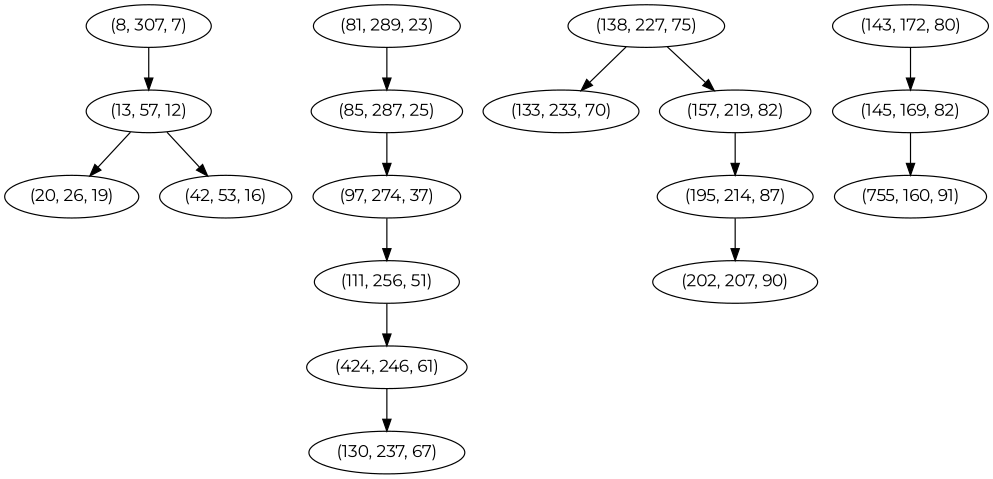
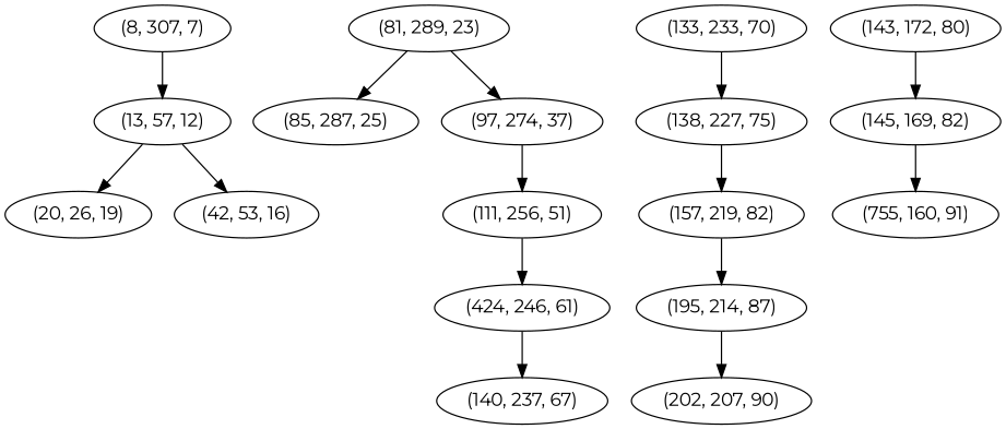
  digraph {
    fontname=Montserrat
    node [fontname=Montserrat]
    edge [fontname=Montserrat]
    "(8, 307, 7)"
    "(13, 57, 12)"
    "(20, 26, 19)"
    "(42, 53, 16)"
    "(81, 289, 23)"
    "(85, 287, 25)"
    "(97, 274, 37)"
    "(111, 256, 51)"
    n9 [label="(424, 246, 61)"]
-   "(130, 237, 67)"
+   "(130, 237, 67)" [label="(140, 237, 67)"]
    "(133, 233, 70)"
    "(138, 227, 75)"
    n13 [label="(157, 219, 82)"]
    "(143, 172, 80)"
    "(145, 169, 82)"
    "(195, 214, 87)"
    n17 [label="(755, 160, 91)"]
    "(202, 207, 90)"
    "(8, 307, 7)" -> "(13, 57, 12)"
    "(13, 57, 12)" -> "(20, 26, 19)"
    "(13, 57, 12)" -> "(42, 53, 16)"
    "(81, 289, 23)" -> "(85, 287, 25)"
-   "(85, 287, 25)" -> "(97, 274, 37)"
+   "(81, 289, 23)" -> "(97, 274, 37)"
    "(97, 274, 37)" -> "(111, 256, 51)"
    "(111, 256, 51)" -> n9
    n9 -> "(130, 237, 67)"
-   "(138, 227, 75)" -> "(133, 233, 70)"
+   "(133, 233, 70)" -> "(138, 227, 75)"
    "(138, 227, 75)" -> n13
    n13 -> "(195, 214, 87)"
    "(143, 172, 80)" -> "(145, 169, 82)"
    "(145, 169, 82)" -> n17
    "(195, 214, 87)" -> "(202, 207, 90)"
  }
